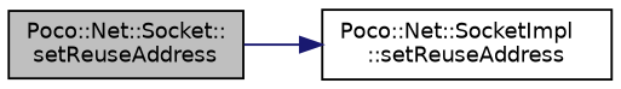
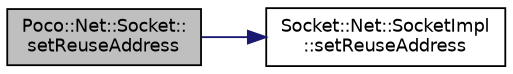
  digraph {
    rankdir=LR
    node [color=black fontname=Helvetica fontsize=10 shape=record style=filled]
    n1 [fillcolor=grey75 fontcolor=black height=0.2 label="Poco::Net::Socket::\lsetReuseAddress" width=0.4]
-   n2 [fillcolor=white height=0.2 label="Poco::Net::SocketImpl\l::setReuseAddress" width=0.4]
+   n2 [fillcolor=white height=0.2 label="Socket::Net::SocketImpl\l::setReuseAddress" width=0.4]
    n1 -> n2 [color=midnightblue fontname=Helvetica fontsize=10 labelfontname=Helvetica labelfontsize=10 style=solid]
  }
